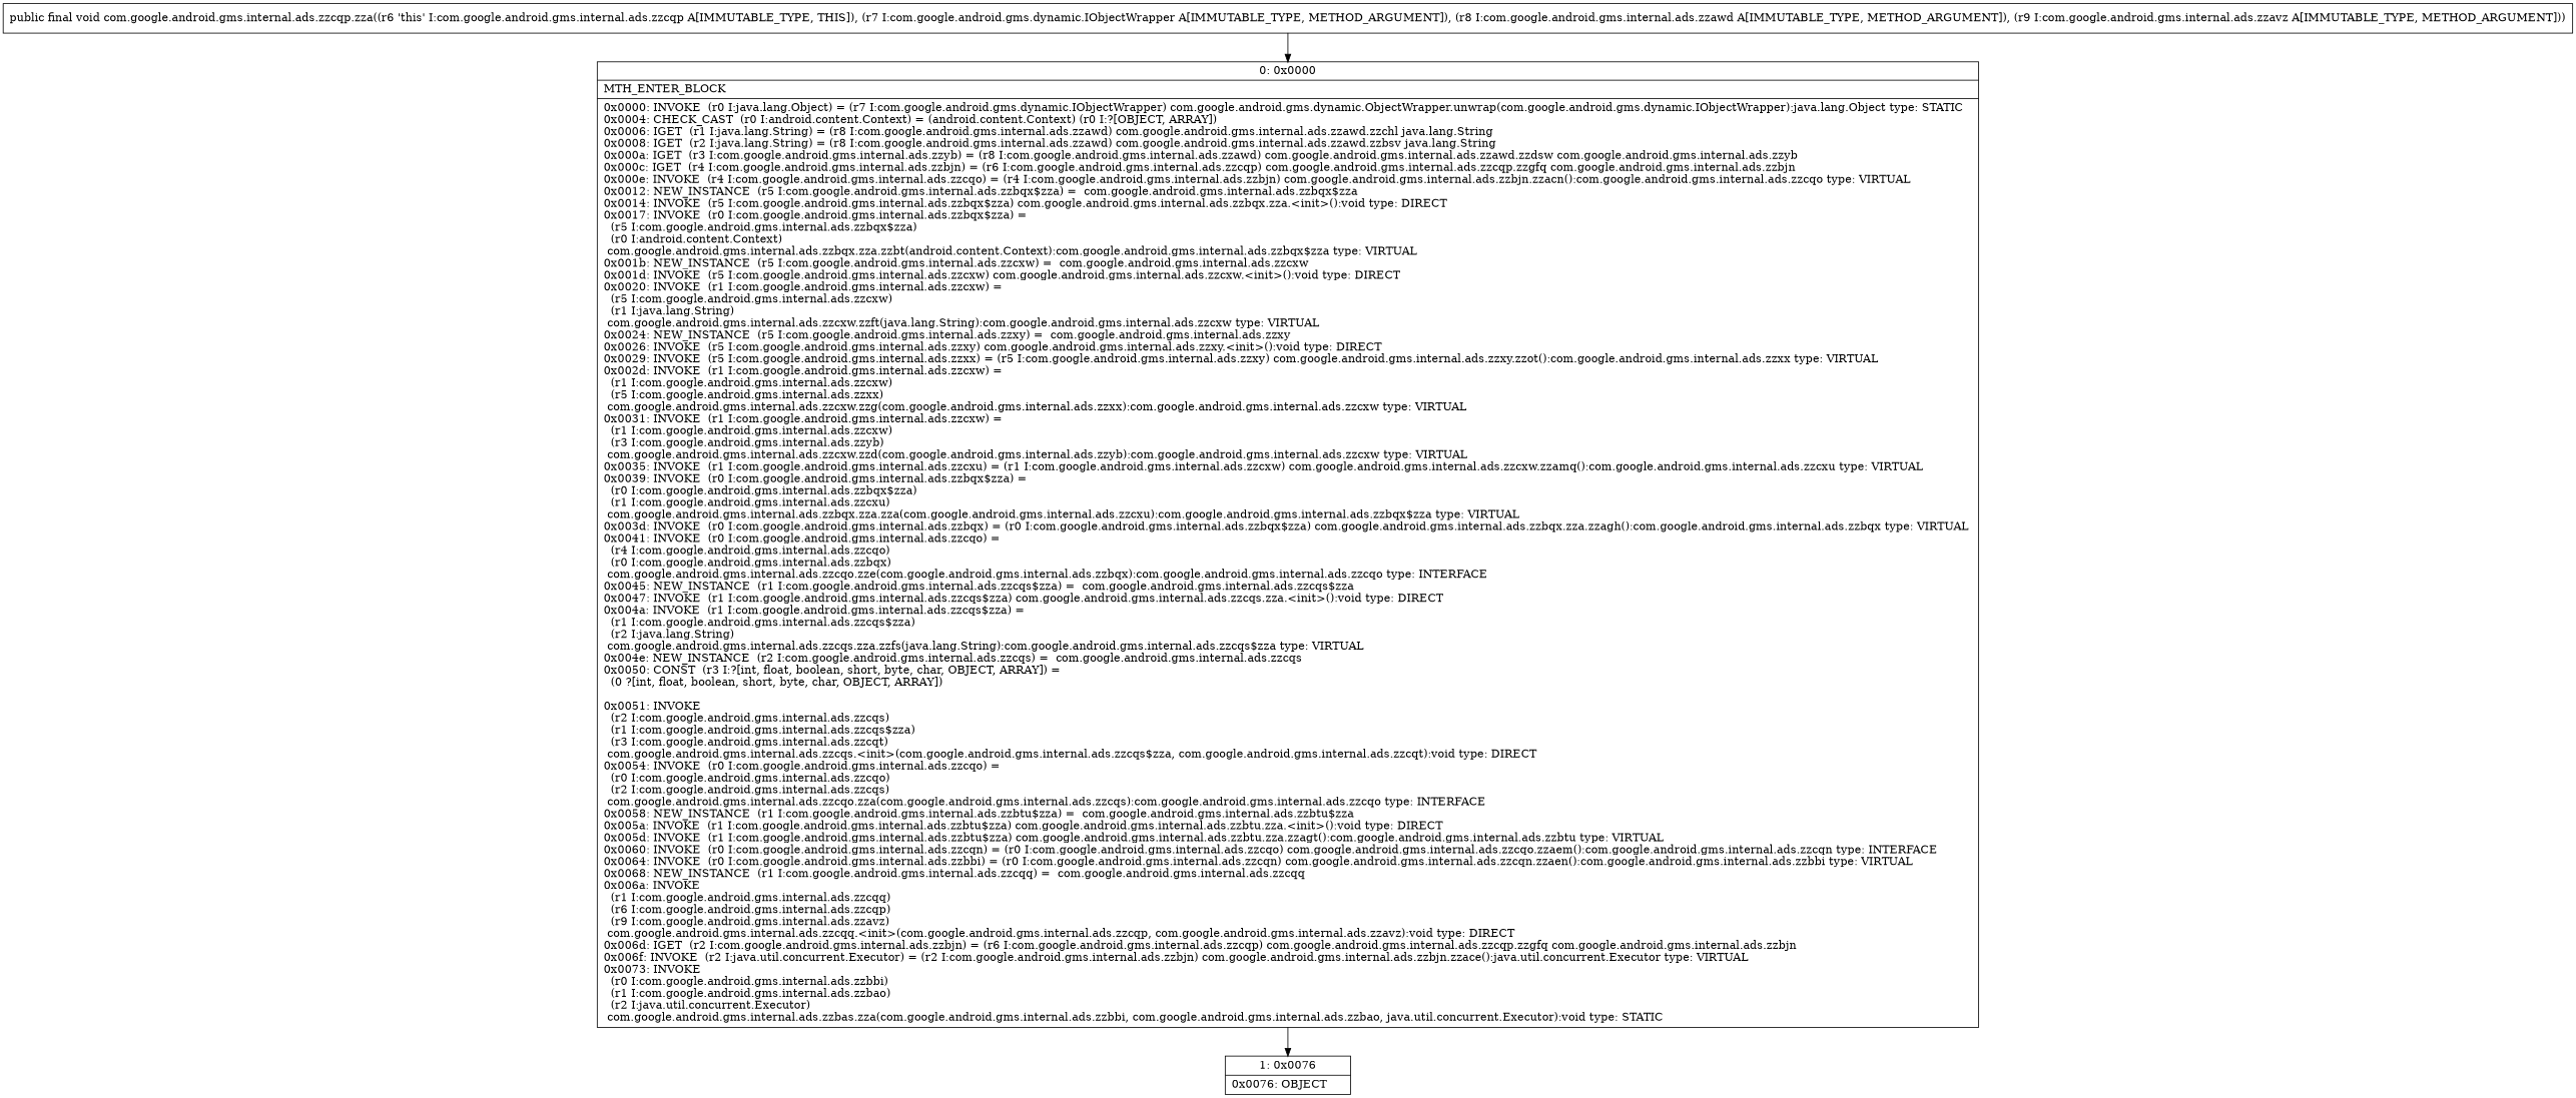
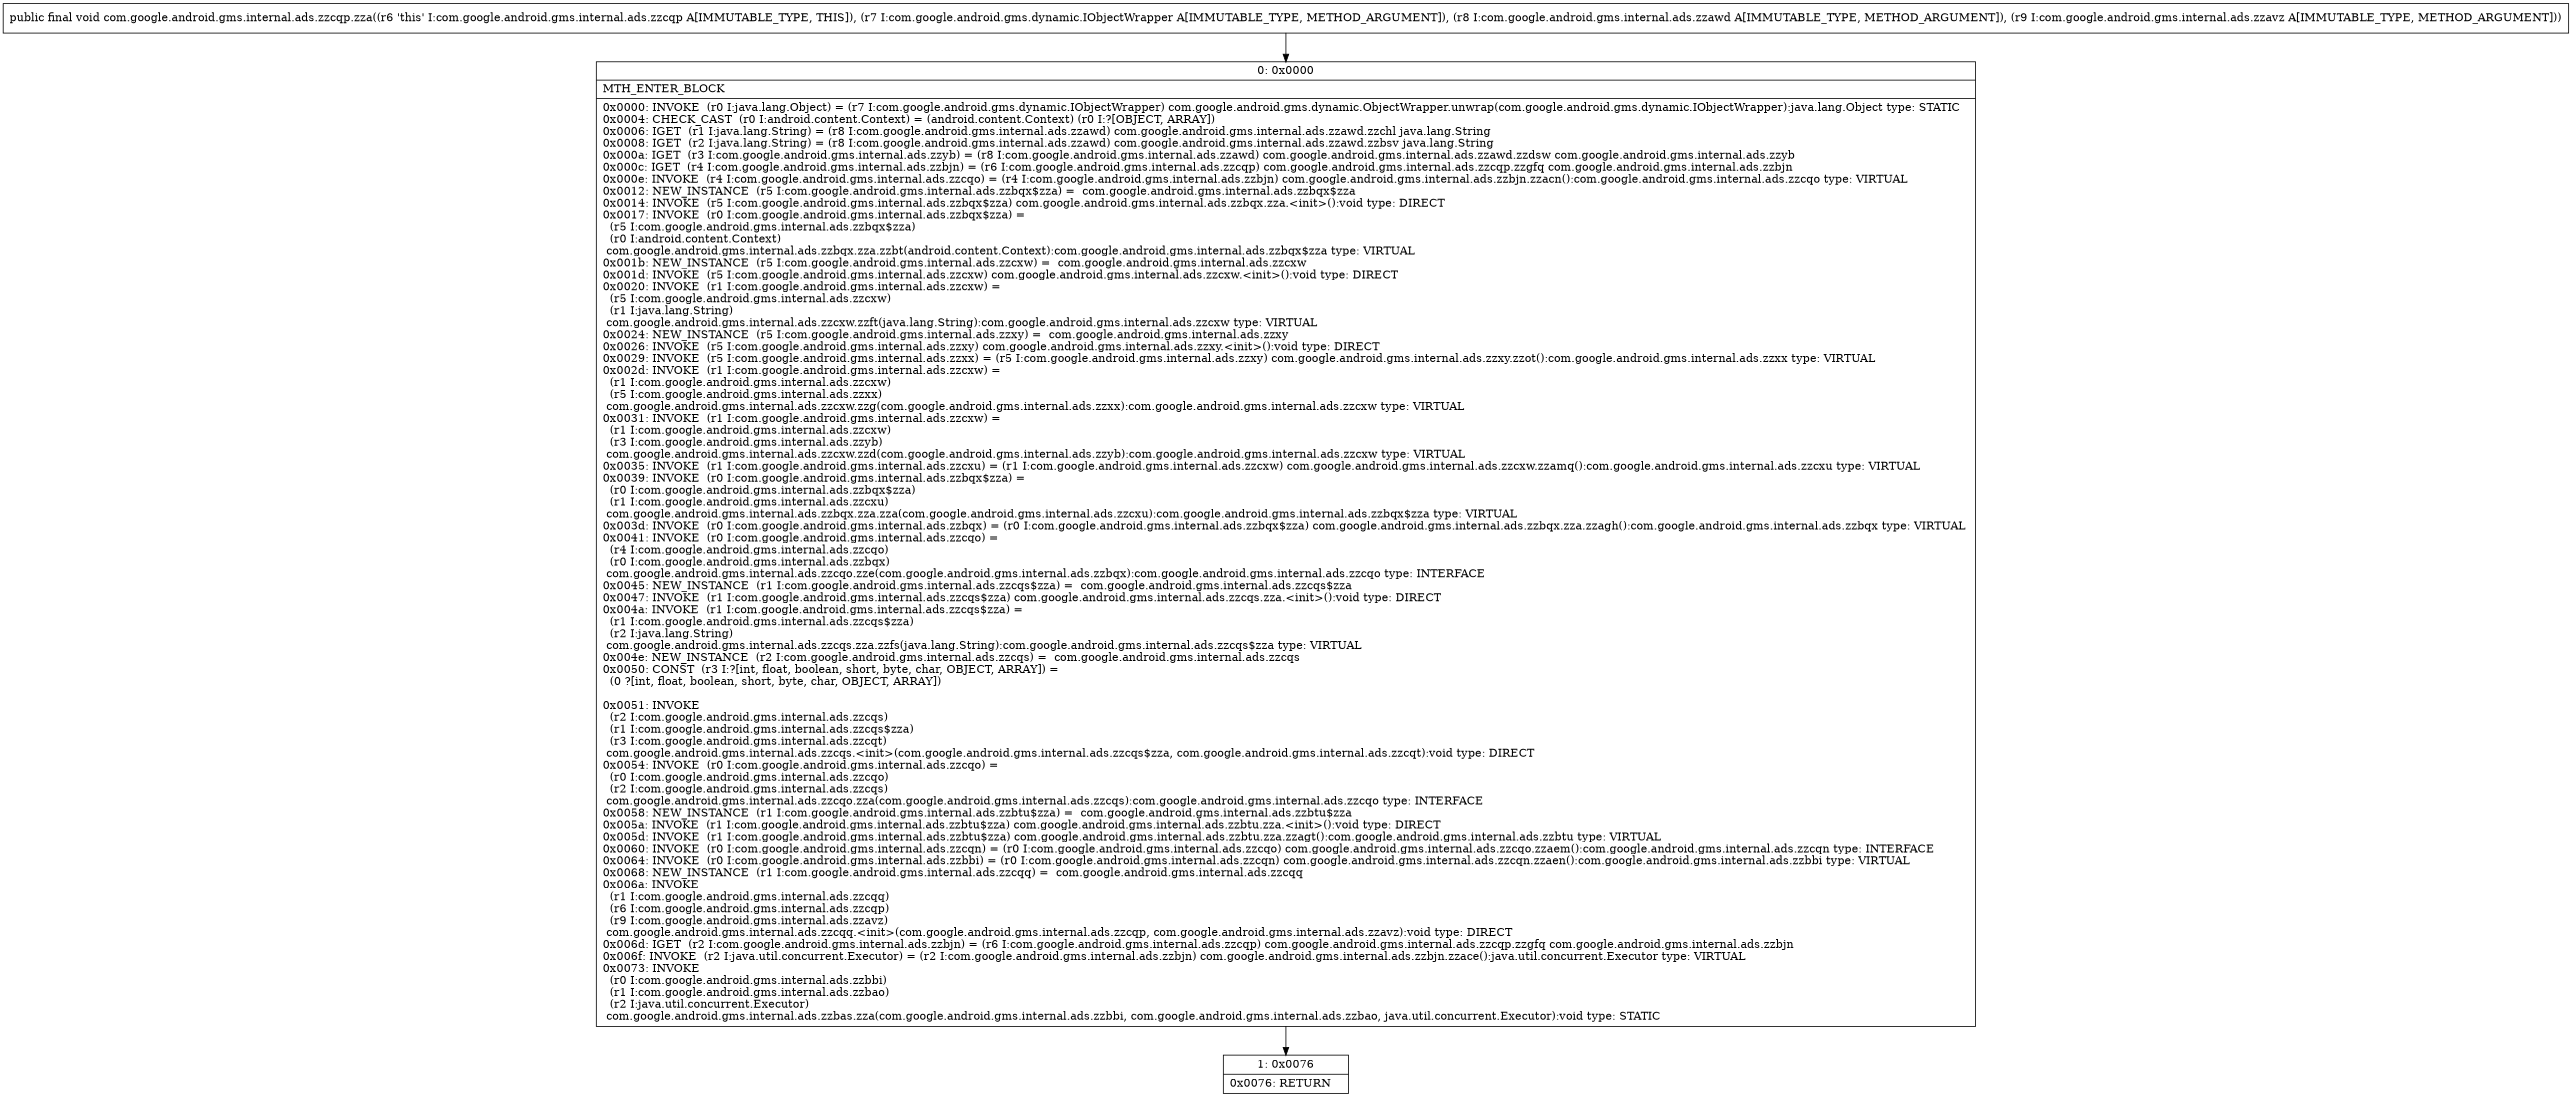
  digraph {
    node [shape=record]
    n1 [label="{0\:\ 0x0000|MTH_ENTER_BLOCK\l|0x0000: INVOKE  (r0 I:java.lang.Object) = (r7 I:com.google.android.gms.dynamic.IObjectWrapper) com.google.android.gms.dynamic.ObjectWrapper.unwrap(com.google.android.gms.dynamic.IObjectWrapper):java.lang.Object type: STATIC \l0x0004: CHECK_CAST  (r0 I:android.content.Context) = (android.content.Context) (r0 I:?[OBJECT, ARRAY]) \l0x0006: IGET  (r1 I:java.lang.String) = (r8 I:com.google.android.gms.internal.ads.zzawd) com.google.android.gms.internal.ads.zzawd.zzchl java.lang.String \l0x0008: IGET  (r2 I:java.lang.String) = (r8 I:com.google.android.gms.internal.ads.zzawd) com.google.android.gms.internal.ads.zzawd.zzbsv java.lang.String \l0x000a: IGET  (r3 I:com.google.android.gms.internal.ads.zzyb) = (r8 I:com.google.android.gms.internal.ads.zzawd) com.google.android.gms.internal.ads.zzawd.zzdsw com.google.android.gms.internal.ads.zzyb \l0x000c: IGET  (r4 I:com.google.android.gms.internal.ads.zzbjn) = (r6 I:com.google.android.gms.internal.ads.zzcqp) com.google.android.gms.internal.ads.zzcqp.zzgfq com.google.android.gms.internal.ads.zzbjn \l0x000e: INVOKE  (r4 I:com.google.android.gms.internal.ads.zzcqo) = (r4 I:com.google.android.gms.internal.ads.zzbjn) com.google.android.gms.internal.ads.zzbjn.zzacn():com.google.android.gms.internal.ads.zzcqo type: VIRTUAL \l0x0012: NEW_INSTANCE  (r5 I:com.google.android.gms.internal.ads.zzbqx$zza) =  com.google.android.gms.internal.ads.zzbqx$zza \l0x0014: INVOKE  (r5 I:com.google.android.gms.internal.ads.zzbqx$zza) com.google.android.gms.internal.ads.zzbqx.zza.\<init\>():void type: DIRECT \l0x0017: INVOKE  (r0 I:com.google.android.gms.internal.ads.zzbqx$zza) = \l  (r5 I:com.google.android.gms.internal.ads.zzbqx$zza)\l  (r0 I:android.content.Context)\l com.google.android.gms.internal.ads.zzbqx.zza.zzbt(android.content.Context):com.google.android.gms.internal.ads.zzbqx$zza type: VIRTUAL \l0x001b: NEW_INSTANCE  (r5 I:com.google.android.gms.internal.ads.zzcxw) =  com.google.android.gms.internal.ads.zzcxw \l0x001d: INVOKE  (r5 I:com.google.android.gms.internal.ads.zzcxw) com.google.android.gms.internal.ads.zzcxw.\<init\>():void type: DIRECT \l0x0020: INVOKE  (r1 I:com.google.android.gms.internal.ads.zzcxw) = \l  (r5 I:com.google.android.gms.internal.ads.zzcxw)\l  (r1 I:java.lang.String)\l com.google.android.gms.internal.ads.zzcxw.zzft(java.lang.String):com.google.android.gms.internal.ads.zzcxw type: VIRTUAL \l0x0024: NEW_INSTANCE  (r5 I:com.google.android.gms.internal.ads.zzxy) =  com.google.android.gms.internal.ads.zzxy \l0x0026: INVOKE  (r5 I:com.google.android.gms.internal.ads.zzxy) com.google.android.gms.internal.ads.zzxy.\<init\>():void type: DIRECT \l0x0029: INVOKE  (r5 I:com.google.android.gms.internal.ads.zzxx) = (r5 I:com.google.android.gms.internal.ads.zzxy) com.google.android.gms.internal.ads.zzxy.zzot():com.google.android.gms.internal.ads.zzxx type: VIRTUAL \l0x002d: INVOKE  (r1 I:com.google.android.gms.internal.ads.zzcxw) = \l  (r1 I:com.google.android.gms.internal.ads.zzcxw)\l  (r5 I:com.google.android.gms.internal.ads.zzxx)\l com.google.android.gms.internal.ads.zzcxw.zzg(com.google.android.gms.internal.ads.zzxx):com.google.android.gms.internal.ads.zzcxw type: VIRTUAL \l0x0031: INVOKE  (r1 I:com.google.android.gms.internal.ads.zzcxw) = \l  (r1 I:com.google.android.gms.internal.ads.zzcxw)\l  (r3 I:com.google.android.gms.internal.ads.zzyb)\l com.google.android.gms.internal.ads.zzcxw.zzd(com.google.android.gms.internal.ads.zzyb):com.google.android.gms.internal.ads.zzcxw type: VIRTUAL \l0x0035: INVOKE  (r1 I:com.google.android.gms.internal.ads.zzcxu) = (r1 I:com.google.android.gms.internal.ads.zzcxw) com.google.android.gms.internal.ads.zzcxw.zzamq():com.google.android.gms.internal.ads.zzcxu type: VIRTUAL \l0x0039: INVOKE  (r0 I:com.google.android.gms.internal.ads.zzbqx$zza) = \l  (r0 I:com.google.android.gms.internal.ads.zzbqx$zza)\l  (r1 I:com.google.android.gms.internal.ads.zzcxu)\l com.google.android.gms.internal.ads.zzbqx.zza.zza(com.google.android.gms.internal.ads.zzcxu):com.google.android.gms.internal.ads.zzbqx$zza type: VIRTUAL \l0x003d: INVOKE  (r0 I:com.google.android.gms.internal.ads.zzbqx) = (r0 I:com.google.android.gms.internal.ads.zzbqx$zza) com.google.android.gms.internal.ads.zzbqx.zza.zzagh():com.google.android.gms.internal.ads.zzbqx type: VIRTUAL \l0x0041: INVOKE  (r0 I:com.google.android.gms.internal.ads.zzcqo) = \l  (r4 I:com.google.android.gms.internal.ads.zzcqo)\l  (r0 I:com.google.android.gms.internal.ads.zzbqx)\l com.google.android.gms.internal.ads.zzcqo.zze(com.google.android.gms.internal.ads.zzbqx):com.google.android.gms.internal.ads.zzcqo type: INTERFACE \l0x0045: NEW_INSTANCE  (r1 I:com.google.android.gms.internal.ads.zzcqs$zza) =  com.google.android.gms.internal.ads.zzcqs$zza \l0x0047: INVOKE  (r1 I:com.google.android.gms.internal.ads.zzcqs$zza) com.google.android.gms.internal.ads.zzcqs.zza.\<init\>():void type: DIRECT \l0x004a: INVOKE  (r1 I:com.google.android.gms.internal.ads.zzcqs$zza) = \l  (r1 I:com.google.android.gms.internal.ads.zzcqs$zza)\l  (r2 I:java.lang.String)\l com.google.android.gms.internal.ads.zzcqs.zza.zzfs(java.lang.String):com.google.android.gms.internal.ads.zzcqs$zza type: VIRTUAL \l0x004e: NEW_INSTANCE  (r2 I:com.google.android.gms.internal.ads.zzcqs) =  com.google.android.gms.internal.ads.zzcqs \l0x0050: CONST  (r3 I:?[int, float, boolean, short, byte, char, OBJECT, ARRAY]) = \l  (0 ?[int, float, boolean, short, byte, char, OBJECT, ARRAY])\l \l0x0051: INVOKE  \l  (r2 I:com.google.android.gms.internal.ads.zzcqs)\l  (r1 I:com.google.android.gms.internal.ads.zzcqs$zza)\l  (r3 I:com.google.android.gms.internal.ads.zzcqt)\l com.google.android.gms.internal.ads.zzcqs.\<init\>(com.google.android.gms.internal.ads.zzcqs$zza, com.google.android.gms.internal.ads.zzcqt):void type: DIRECT \l0x0054: INVOKE  (r0 I:com.google.android.gms.internal.ads.zzcqo) = \l  (r0 I:com.google.android.gms.internal.ads.zzcqo)\l  (r2 I:com.google.android.gms.internal.ads.zzcqs)\l com.google.android.gms.internal.ads.zzcqo.zza(com.google.android.gms.internal.ads.zzcqs):com.google.android.gms.internal.ads.zzcqo type: INTERFACE \l0x0058: NEW_INSTANCE  (r1 I:com.google.android.gms.internal.ads.zzbtu$zza) =  com.google.android.gms.internal.ads.zzbtu$zza \l0x005a: INVOKE  (r1 I:com.google.android.gms.internal.ads.zzbtu$zza) com.google.android.gms.internal.ads.zzbtu.zza.\<init\>():void type: DIRECT \l0x005d: INVOKE  (r1 I:com.google.android.gms.internal.ads.zzbtu$zza) com.google.android.gms.internal.ads.zzbtu.zza.zzagt():com.google.android.gms.internal.ads.zzbtu type: VIRTUAL \l0x0060: INVOKE  (r0 I:com.google.android.gms.internal.ads.zzcqn) = (r0 I:com.google.android.gms.internal.ads.zzcqo) com.google.android.gms.internal.ads.zzcqo.zzaem():com.google.android.gms.internal.ads.zzcqn type: INTERFACE \l0x0064: INVOKE  (r0 I:com.google.android.gms.internal.ads.zzbbi) = (r0 I:com.google.android.gms.internal.ads.zzcqn) com.google.android.gms.internal.ads.zzcqn.zzaen():com.google.android.gms.internal.ads.zzbbi type: VIRTUAL \l0x0068: NEW_INSTANCE  (r1 I:com.google.android.gms.internal.ads.zzcqq) =  com.google.android.gms.internal.ads.zzcqq \l0x006a: INVOKE  \l  (r1 I:com.google.android.gms.internal.ads.zzcqq)\l  (r6 I:com.google.android.gms.internal.ads.zzcqp)\l  (r9 I:com.google.android.gms.internal.ads.zzavz)\l com.google.android.gms.internal.ads.zzcqq.\<init\>(com.google.android.gms.internal.ads.zzcqp, com.google.android.gms.internal.ads.zzavz):void type: DIRECT \l0x006d: IGET  (r2 I:com.google.android.gms.internal.ads.zzbjn) = (r6 I:com.google.android.gms.internal.ads.zzcqp) com.google.android.gms.internal.ads.zzcqp.zzgfq com.google.android.gms.internal.ads.zzbjn \l0x006f: INVOKE  (r2 I:java.util.concurrent.Executor) = (r2 I:com.google.android.gms.internal.ads.zzbjn) com.google.android.gms.internal.ads.zzbjn.zzace():java.util.concurrent.Executor type: VIRTUAL \l0x0073: INVOKE  \l  (r0 I:com.google.android.gms.internal.ads.zzbbi)\l  (r1 I:com.google.android.gms.internal.ads.zzbao)\l  (r2 I:java.util.concurrent.Executor)\l com.google.android.gms.internal.ads.zzbas.zza(com.google.android.gms.internal.ads.zzbbi, com.google.android.gms.internal.ads.zzbao, java.util.concurrent.Executor):void type: STATIC \l}"]
-   n2 [label="{1\:\ 0x0076|0x0076: OBJECT   \l}"]
+   n2 [label="{1\:\ 0x0076|0x0076: RETURN   \l}"]
    n3 [label="{public final void com.google.android.gms.internal.ads.zzcqp.zza((r6 'this' I:com.google.android.gms.internal.ads.zzcqp A[IMMUTABLE_TYPE, THIS]), (r7 I:com.google.android.gms.dynamic.IObjectWrapper A[IMMUTABLE_TYPE, METHOD_ARGUMENT]), (r8 I:com.google.android.gms.internal.ads.zzawd A[IMMUTABLE_TYPE, METHOD_ARGUMENT]), (r9 I:com.google.android.gms.internal.ads.zzavz A[IMMUTABLE_TYPE, METHOD_ARGUMENT])) }"]
    n1 -> n2
    n3 -> n1
  }
